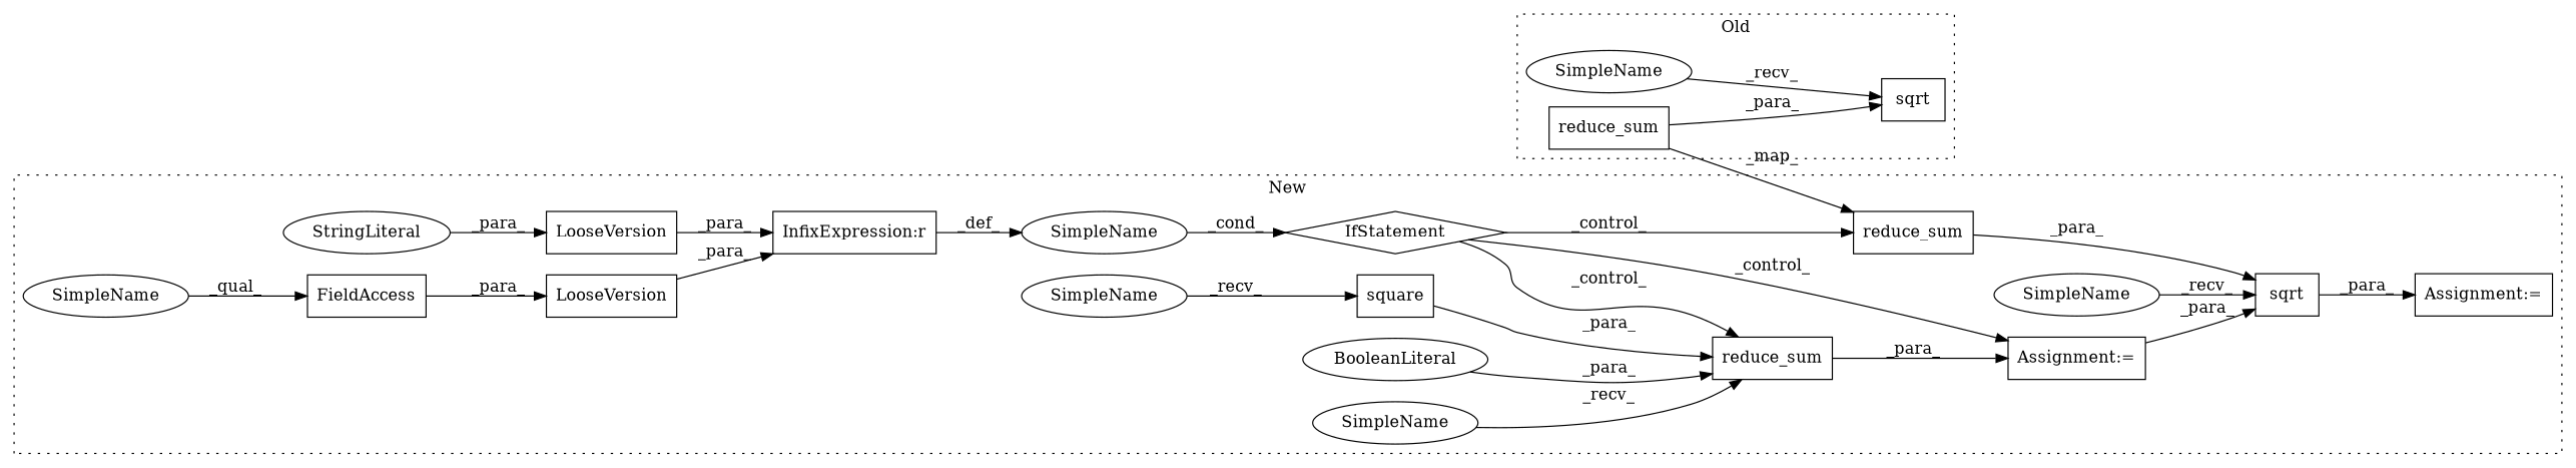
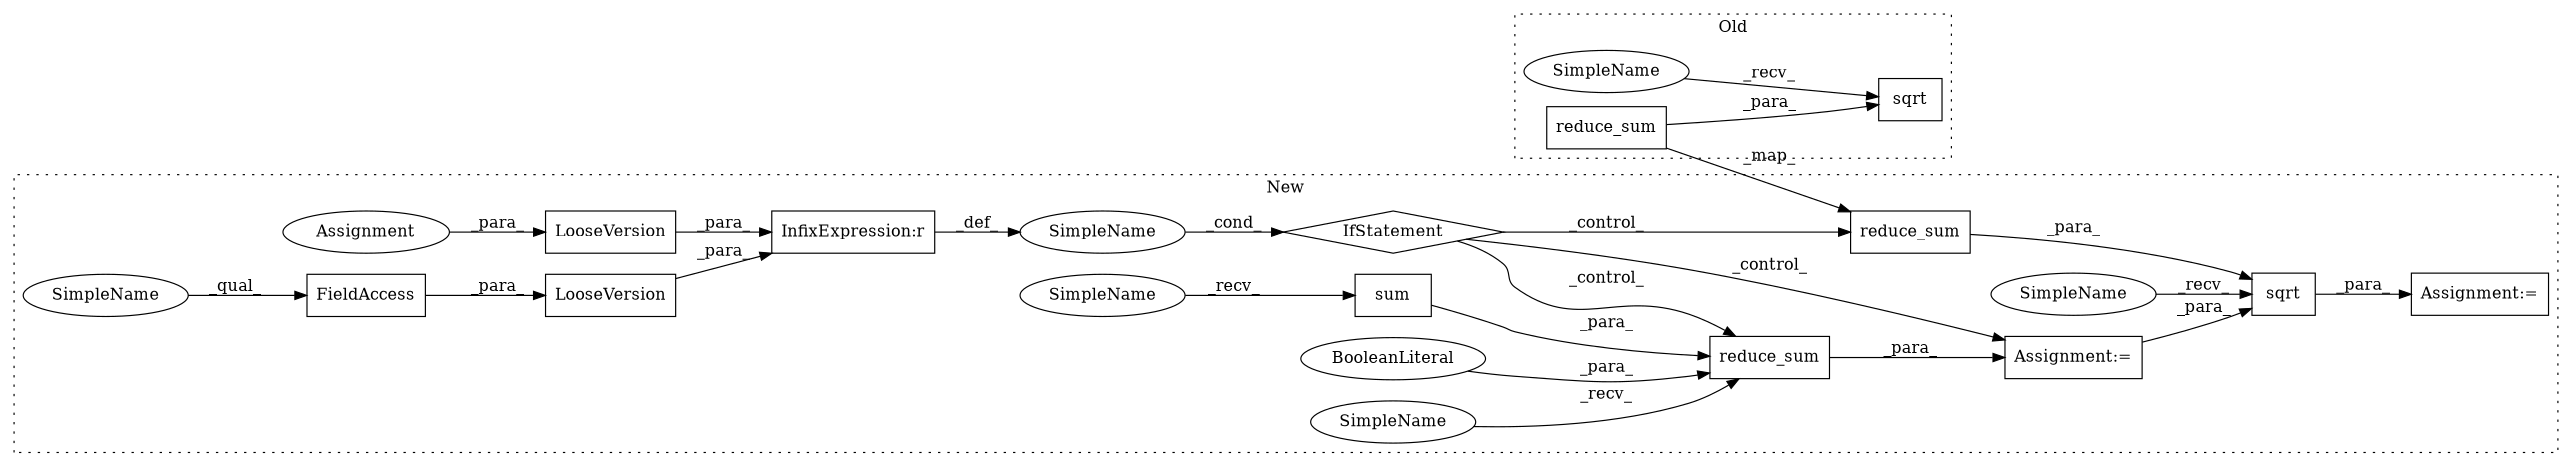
  digraph {
    fontname="DejaVu Serif"
    rankdir=LR
    node [a=32 fontname="DejaVu Serif" l=10 s=2450 shape=box]
    edge [fontname="DejaVu Serif"]
    n1 [l="5,1" label=sqrt s="2432,2499"]
    n2 [l="11,1" label=reduce_sum s="2457,2498"]
    n3 [a=42 label=SimpleName s=2421 shape=ellipse]
    n4 [l="13,1" label=LooseVersion s="2476,2496"]
    n5 [l="11,1" label=reduce_sum s="2534,2575"]
    n6 [l="11,1" label=reduce_sum s="2625,2666"]
    n7 [a=9 l=4 label=BooleanLiteral s=2662 shape=ellipse]
    n8 [a=42 label=SimpleName shape=ellipse l="" s=""]
-   n9 [a=45 l=7 label=StringLiteral s=2489 shape=ellipse]
-   n10 [l="7,1" label=square s="2647,2658"]
+   n9 [a=45 l=7 label=Assignment s=2489 shape=ellipse]
+   n10 [l="7,1" label=sum s="2647,2658"]
    n11 [a=27 l=3 label="InfixExpression:r" s=2473]
    n12 [l="5,1" label=sqrt s="2703,2732"]
    n13 [a=22 l=22 label=FieldAccess]
    n14 [a=25 l="4,2" label=IfStatement s="2433,2497" shape=diamond]
    n15 [l="13,1" label=LooseVersion s="2437,2472"]
    n16 [a=7 l=1 label="Assignment:=" s=2613]
    n17 [a=7 l=1 label="Assignment:=" s=2683]
    n18 [a=42 label=SimpleName s=2614 shape=ellipse]
    n19 [a=42 label=SimpleName shape=ellipse]
    n20 [a=42 label=SimpleName s=2692 shape=ellipse]
    n21 [a=42 label=SimpleName s=2636 shape=ellipse]
    subgraph cluster_1 {
      label=Old
      style=dotted
      n1
      n2
      n3
    }
    subgraph cluster_2 {
      label=New
      style=dotted
      n4
      n5
      n6
      n7
      n8
      n9
      n10
      n11
      n12
      n13
      n14
      n15
      n16
      n17
      n18
      n19
      n20
      n21
    }
    n2 -> n1 [label=_para_]
    n2 -> n5 [label=_map_]
    n3 -> n1 [label=_recv_]
    n4 -> n11 [label=_para_]
    n5 -> n12 [label=_para_]
    n6 -> n16 [label=_para_]
    n7 -> n6 [label=_para_]
    n8 -> n14 [label=_cond_]
    n9 -> n4 [label=_para_]
    n10 -> n6 [label=_para_]
    n11 -> n8 [label=_def_]
    n12 -> n17 [label=_para_]
    n13 -> n15 [label=_para_]
    n14 -> n5 [label=_control_]
    n14 -> n6 [label=_control_]
    n14 -> n16 [label=_control_]
    n15 -> n11 [label=_para_]
    n16 -> n12 [label=_para_]
    n18 -> n6 [label=_recv_]
    n19 -> n13 [label=_qual_]
    n20 -> n12 [label=_recv_]
    n21 -> n10 [label=_recv_]
  }
